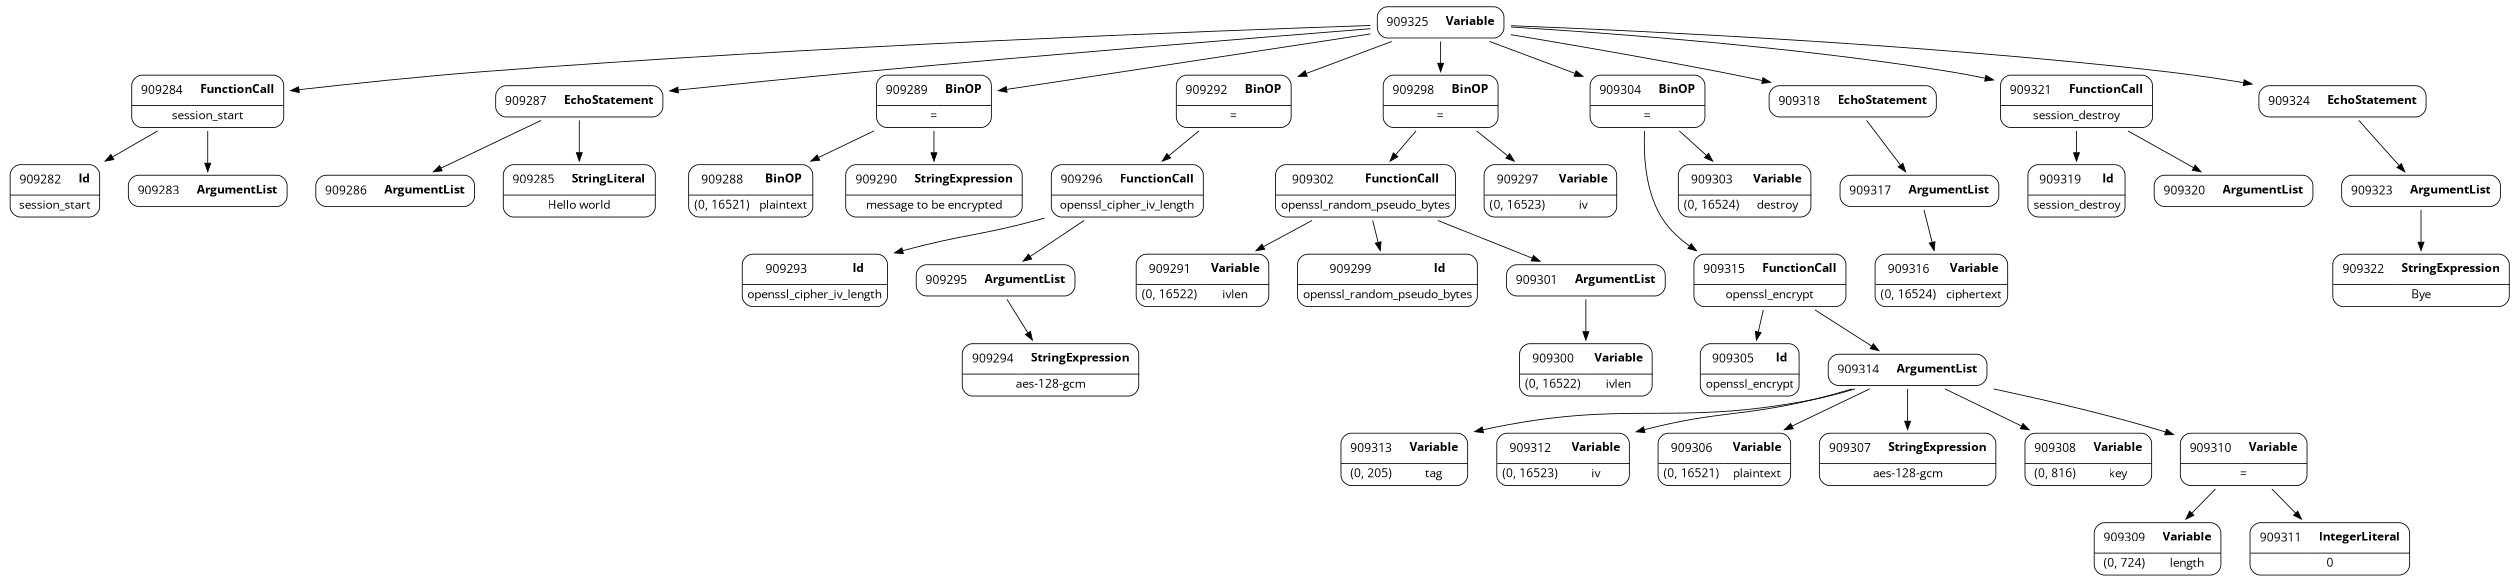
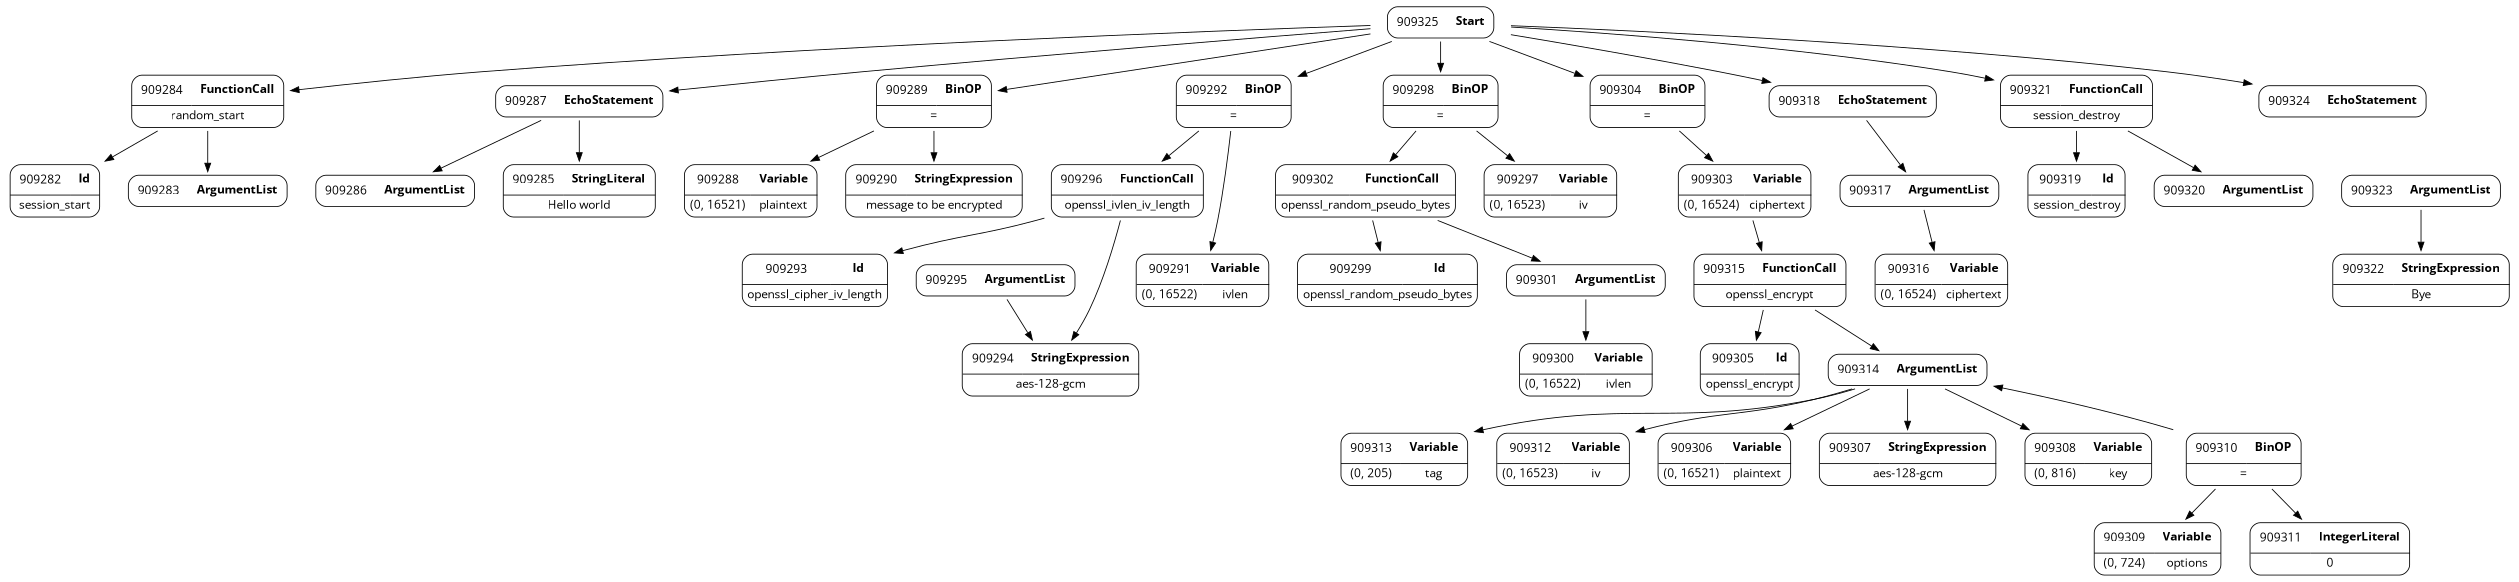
  digraph {
    fontname="Open Sans"
    node [fontname="Open Sans" shape=none]
    edge [fontname="Open Sans" weight=2]
-   n1 [label=<<TABLE border='1' cellspacing='0' cellpadding='10' style='rounded' ><TR><TD border='0'>909325</TD><TD border='0'><B>Variable</B></TD></TR></TABLE>>]
-   n2 [label=<<TABLE border='1' cellspacing='0' cellpadding='10' style='rounded' ><TR><TD border='0'>909284</TD><TD border='0'><B>FunctionCall</B></TD></TR><HR/><TR><TD border='0' cellpadding='5' colspan='2'>session_start</TD></TR></TABLE>>]
+   n1 [label=<<TABLE border='1' cellspacing='0' cellpadding='10' style='rounded' ><TR><TD border='0'>909325</TD><TD border='0'><B>Start</B></TD></TR></TABLE>>]
+   n2 [label=<<TABLE border='1' cellspacing='0' cellpadding='10' style='rounded' ><TR><TD border='0'>909284</TD><TD border='0'><B>FunctionCall</B></TD></TR><HR/><TR><TD border='0' cellpadding='5' colspan='2'>random_start</TD></TR></TABLE>>]
    n3 [label=<<TABLE border='1' cellspacing='0' cellpadding='10' style='rounded' ><TR><TD border='0'>909287</TD><TD border='0'><B>EchoStatement</B></TD></TR></TABLE>>]
    n4 [label=<<TABLE border='1' cellspacing='0' cellpadding='10' style='rounded' ><TR><TD border='0'>909289</TD><TD border='0'><B>BinOP</B></TD></TR><HR/><TR><TD border='0' cellpadding='5' colspan='2'>=</TD></TR></TABLE>>]
    n5 [label=<<TABLE border='1' cellspacing='0' cellpadding='10' style='rounded' ><TR><TD border='0'>909292</TD><TD border='0'><B>BinOP</B></TD></TR><HR/><TR><TD border='0' cellpadding='5' colspan='2'>=</TD></TR></TABLE>>]
    n6 [label=<<TABLE border='1' cellspacing='0' cellpadding='10' style='rounded' ><TR><TD border='0'>909298</TD><TD border='0'><B>BinOP</B></TD></TR><HR/><TR><TD border='0' cellpadding='5' colspan='2'>=</TD></TR></TABLE>>]
    n7 [label=<<TABLE border='1' cellspacing='0' cellpadding='10' style='rounded' ><TR><TD border='0'>909304</TD><TD border='0'><B>BinOP</B></TD></TR><HR/><TR><TD border='0' cellpadding='5' colspan='2'>=</TD></TR></TABLE>>]
    n8 [label=<<TABLE border='1' cellspacing='0' cellpadding='10' style='rounded' ><TR><TD border='0'>909318</TD><TD border='0'><B>EchoStatement</B></TD></TR></TABLE>>]
    n9 [label=<<TABLE border='1' cellspacing='0' cellpadding='10' style='rounded' ><TR><TD border='0'>909321</TD><TD border='0'><B>FunctionCall</B></TD></TR><HR/><TR><TD border='0' cellpadding='5' colspan='2'>session_destroy</TD></TR></TABLE>>]
    n10 [label=<<TABLE border='1' cellspacing='0' cellpadding='10' style='rounded' ><TR><TD border='0'>909324</TD><TD border='0'><B>EchoStatement</B></TD></TR></TABLE>>]
    n11 [label=<<TABLE border='1' cellspacing='0' cellpadding='10' style='rounded' ><TR><TD border='0'>909282</TD><TD border='0'><B>Id</B></TD></TR><HR/><TR><TD border='0' cellpadding='5' colspan='2'>session_start</TD></TR></TABLE>>]
    n12 [label=<<TABLE border='1' cellspacing='0' cellpadding='10' style='rounded' ><TR><TD border='0'>909283</TD><TD border='0'><B>ArgumentList</B></TD></TR></TABLE>>]
    n13 [label=<<TABLE border='1' cellspacing='0' cellpadding='10' style='rounded' ><TR><TD border='0'>909286</TD><TD border='0'><B>ArgumentList</B></TD></TR></TABLE>>]
    n14 [label=<<TABLE border='1' cellspacing='0' cellpadding='10' style='rounded' ><TR><TD border='0'>909285</TD><TD border='0'><B>StringLiteral</B></TD></TR><HR/><TR><TD border='0' cellpadding='5' colspan='2'>Hello world</TD></TR></TABLE>>]
-   n15 [label=<<TABLE border='1' cellspacing='0' cellpadding='10' style='rounded' ><TR><TD border='0'>909288</TD><TD border='0'><B>BinOP</B></TD></TR><HR/><TR><TD border='0' cellpadding='5'>(0, 16521)</TD><TD border='0' cellpadding='5'>plaintext</TD></TR></TABLE>>]
+   n15 [label=<<TABLE border='1' cellspacing='0' cellpadding='10' style='rounded' ><TR><TD border='0'>909288</TD><TD border='0'><B>Variable</B></TD></TR><HR/><TR><TD border='0' cellpadding='5'>(0, 16521)</TD><TD border='0' cellpadding='5'>plaintext</TD></TR></TABLE>>]
    n16 [label=<<TABLE border='1' cellspacing='0' cellpadding='10' style='rounded' ><TR><TD border='0'>909290</TD><TD border='0'><B>StringExpression</B></TD></TR><HR/><TR><TD border='0' cellpadding='5' colspan='2'>message to be encrypted</TD></TR></TABLE>>]
    n17 [label=<<TABLE border='1' cellspacing='0' cellpadding='10' style='rounded' ><TR><TD border='0'>909291</TD><TD border='0'><B>Variable</B></TD></TR><HR/><TR><TD border='0' cellpadding='5'>(0, 16522)</TD><TD border='0' cellpadding='5'>ivlen</TD></TR></TABLE>>]
-   n18 [label=<<TABLE border='1' cellspacing='0' cellpadding='10' style='rounded' ><TR><TD border='0'>909296</TD><TD border='0'><B>FunctionCall</B></TD></TR><HR/><TR><TD border='0' cellpadding='5' colspan='2'>openssl_cipher_iv_length</TD></TR></TABLE>>]
+   n18 [label=<<TABLE border='1' cellspacing='0' cellpadding='10' style='rounded' ><TR><TD border='0'>909296</TD><TD border='0'><B>FunctionCall</B></TD></TR><HR/><TR><TD border='0' cellpadding='5' colspan='2'>openssl_ivlen_iv_length</TD></TR></TABLE>>]
    n19 [label=<<TABLE border='1' cellspacing='0' cellpadding='10' style='rounded' ><TR><TD border='0'>909302</TD><TD border='0'><B>FunctionCall</B></TD></TR><HR/><TR><TD border='0' cellpadding='5' colspan='2'>openssl_random_pseudo_bytes</TD></TR></TABLE>>]
    n20 [label=<<TABLE border='1' cellspacing='0' cellpadding='10' style='rounded' ><TR><TD border='0'>909297</TD><TD border='0'><B>Variable</B></TD></TR><HR/><TR><TD border='0' cellpadding='5'>(0, 16523)</TD><TD border='0' cellpadding='5'>iv</TD></TR></TABLE>>]
    n21 [label=<<TABLE border='1' cellspacing='0' cellpadding='10' style='rounded' ><TR><TD border='0'>909315</TD><TD border='0'><B>FunctionCall</B></TD></TR><HR/><TR><TD border='0' cellpadding='5' colspan='2'>openssl_encrypt</TD></TR></TABLE>>]
-   n22 [label=<<TABLE border='1' cellspacing='0' cellpadding='10' style='rounded' ><TR><TD border='0'>909303</TD><TD border='0'><B>Variable</B></TD></TR><HR/><TR><TD border='0' cellpadding='5'>(0, 16524)</TD><TD border='0' cellpadding='5'>destroy</TD></TR></TABLE>>]
+   n22 [label=<<TABLE border='1' cellspacing='0' cellpadding='10' style='rounded' ><TR><TD border='0'>909303</TD><TD border='0'><B>Variable</B></TD></TR><HR/><TR><TD border='0' cellpadding='5'>(0, 16524)</TD><TD border='0' cellpadding='5'>ciphertext</TD></TR></TABLE>>]
    n23 [label=<<TABLE border='1' cellspacing='0' cellpadding='10' style='rounded' ><TR><TD border='0'>909317</TD><TD border='0'><B>ArgumentList</B></TD></TR></TABLE>>]
    n24 [label=<<TABLE border='1' cellspacing='0' cellpadding='10' style='rounded' ><TR><TD border='0'>909319</TD><TD border='0'><B>Id</B></TD></TR><HR/><TR><TD border='0' cellpadding='5' colspan='2'>session_destroy</TD></TR></TABLE>>]
    n25 [label=<<TABLE border='1' cellspacing='0' cellpadding='10' style='rounded' ><TR><TD border='0'>909320</TD><TD border='0'><B>ArgumentList</B></TD></TR></TABLE>>]
    n26 [label=<<TABLE border='1' cellspacing='0' cellpadding='10' style='rounded' ><TR><TD border='0'>909323</TD><TD border='0'><B>ArgumentList</B></TD></TR></TABLE>>]
    n27 [label=<<TABLE border='1' cellspacing='0' cellpadding='10' style='rounded' ><TR><TD border='0'>909293</TD><TD border='0'><B>Id</B></TD></TR><HR/><TR><TD border='0' cellpadding='5' colspan='2'>openssl_cipher_iv_length</TD></TR></TABLE>>]
    n28 [label=<<TABLE border='1' cellspacing='0' cellpadding='10' style='rounded' ><TR><TD border='0'>909295</TD><TD border='0'><B>ArgumentList</B></TD></TR></TABLE>>]
    n29 [label=<<TABLE border='1' cellspacing='0' cellpadding='10' style='rounded' ><TR><TD border='0'>909301</TD><TD border='0'><B>ArgumentList</B></TD></TR></TABLE>>]
    n30 [label=<<TABLE border='1' cellspacing='0' cellpadding='10' style='rounded' ><TR><TD border='0'>909299</TD><TD border='0'><B>Id</B></TD></TR><HR/><TR><TD border='0' cellpadding='5' colspan='2'>openssl_random_pseudo_bytes</TD></TR></TABLE>>]
    n31 [label=<<TABLE border='1' cellspacing='0' cellpadding='10' style='rounded' ><TR><TD border='0'>909305</TD><TD border='0'><B>Id</B></TD></TR><HR/><TR><TD border='0' cellpadding='5' colspan='2'>openssl_encrypt</TD></TR></TABLE>>]
    n32 [label=<<TABLE border='1' cellspacing='0' cellpadding='10' style='rounded' ><TR><TD border='0'>909314</TD><TD border='0'><B>ArgumentList</B></TD></TR></TABLE>>]
    n33 [label=<<TABLE border='1' cellspacing='0' cellpadding='10' style='rounded' ><TR><TD border='0'>909316</TD><TD border='0'><B>Variable</B></TD></TR><HR/><TR><TD border='0' cellpadding='5'>(0, 16524)</TD><TD border='0' cellpadding='5'>ciphertext</TD></TR></TABLE>>]
    n34 [label=<<TABLE border='1' cellspacing='0' cellpadding='10' style='rounded' ><TR><TD border='0'>909322</TD><TD border='0'><B>StringExpression</B></TD></TR><HR/><TR><TD border='0' cellpadding='5' colspan='2'>Bye</TD></TR></TABLE>>]
    n35 [label=<<TABLE border='1' cellspacing='0' cellpadding='10' style='rounded' ><TR><TD border='0'>909313</TD><TD border='0'><B>Variable</B></TD></TR><HR/><TR><TD border='0' cellpadding='5'>(0, 205)</TD><TD border='0' cellpadding='5'>tag</TD></TR></TABLE>>]
    n36 [label=<<TABLE border='1' cellspacing='0' cellpadding='10' style='rounded' ><TR><TD border='0'>909312</TD><TD border='0'><B>Variable</B></TD></TR><HR/><TR><TD border='0' cellpadding='5'>(0, 16523)</TD><TD border='0' cellpadding='5'>iv</TD></TR></TABLE>>]
    n37 [label=<<TABLE border='1' cellspacing='0' cellpadding='10' style='rounded' ><TR><TD border='0'>909306</TD><TD border='0'><B>Variable</B></TD></TR><HR/><TR><TD border='0' cellpadding='5'>(0, 16521)</TD><TD border='0' cellpadding='5'>plaintext</TD></TR></TABLE>>]
    n38 [label=<<TABLE border='1' cellspacing='0' cellpadding='10' style='rounded' ><TR><TD border='0'>909307</TD><TD border='0'><B>StringExpression</B></TD></TR><HR/><TR><TD border='0' cellpadding='5' colspan='2'>aes-128-gcm</TD></TR></TABLE>>]
    n39 [label=<<TABLE border='1' cellspacing='0' cellpadding='10' style='rounded' ><TR><TD border='0'>909308</TD><TD border='0'><B>Variable</B></TD></TR><HR/><TR><TD border='0' cellpadding='5'>(0, 816)</TD><TD border='0' cellpadding='5'>key</TD></TR></TABLE>>]
-   n40 [label=<<TABLE border='1' cellspacing='0' cellpadding='10' style='rounded' ><TR><TD border='0'>909310</TD><TD border='0'><B>Variable</B></TD></TR><HR/><TR><TD border='0' cellpadding='5' colspan='2'>=</TD></TR></TABLE>>]
-   n41 [label=<<TABLE border='1' cellspacing='0' cellpadding='10' style='rounded' ><TR><TD border='0'>909309</TD><TD border='0'><B>Variable</B></TD></TR><HR/><TR><TD border='0' cellpadding='5'>(0, 724)</TD><TD border='0' cellpadding='5'>length</TD></TR></TABLE>>]
+   n40 [label=<<TABLE border='1' cellspacing='0' cellpadding='10' style='rounded' ><TR><TD border='0'>909310</TD><TD border='0'><B>BinOP</B></TD></TR><HR/><TR><TD border='0' cellpadding='5' colspan='2'>=</TD></TR></TABLE>>]
+   n41 [label=<<TABLE border='1' cellspacing='0' cellpadding='10' style='rounded' ><TR><TD border='0'>909309</TD><TD border='0'><B>Variable</B></TD></TR><HR/><TR><TD border='0' cellpadding='5'>(0, 724)</TD><TD border='0' cellpadding='5'>options</TD></TR></TABLE>>]
    n42 [label=<<TABLE border='1' cellspacing='0' cellpadding='10' style='rounded' ><TR><TD border='0'>909311</TD><TD border='0'><B>IntegerLiteral</B></TD></TR><HR/><TR><TD border='0' cellpadding='5' colspan='2'>0</TD></TR></TABLE>>]
    n43 [label=<<TABLE border='1' cellspacing='0' cellpadding='10' style='rounded' ><TR><TD border='0'>909294</TD><TD border='0'><B>StringExpression</B></TD></TR><HR/><TR><TD border='0' cellpadding='5' colspan='2'>aes-128-gcm</TD></TR></TABLE>>]
    n44 [label=<<TABLE border='1' cellspacing='0' cellpadding='10' style='rounded' ><TR><TD border='0'>909300</TD><TD border='0'><B>Variable</B></TD></TR><HR/><TR><TD border='0' cellpadding='5'>(0, 16522)</TD><TD border='0' cellpadding='5'>ivlen</TD></TR></TABLE>>]
    n1 -> n2
    n1 -> n3
    n1 -> n4
    n1 -> n5
    n1 -> n6
    n1 -> n7
    n1 -> n8
    n1 -> n9
    n1 -> n10
    n2 -> n11
    n2 -> n12
    n3 -> n13
    n3 -> n14
    n4 -> n15
    n4 -> n16
-   n19 -> n17
+   n5 -> n17
    n5 -> n18
    n6 -> n19
    n6 -> n20
-   n7 -> n21
+   n22 -> n21
    n7 -> n22
    n8 -> n23
    n9 -> n24
    n9 -> n25
-   n10 -> n26
    n18 -> n27
-   n18 -> n28
+   n18 -> n43
    n19 -> n29
    n19 -> n30
    n21 -> n31
    n21 -> n32
    n23 -> n33
    n26 -> n34
    n28 -> n43
    n29 -> n44
    n32 -> n35
    n32 -> n36
    n32 -> n37
    n32 -> n38
    n32 -> n39
-   n32 -> n40
+   n40 -> n32
    n40 -> n41
    n40 -> n42
  }
